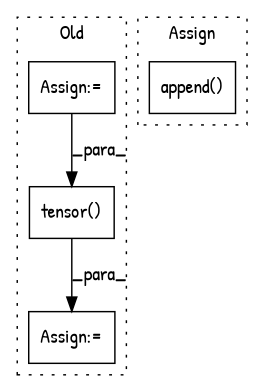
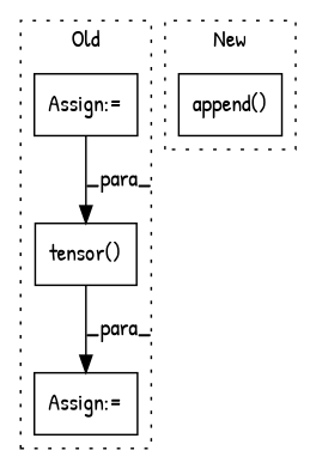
  digraph {
    fontname="Patrick Hand"
    node [a=75 l=3 shape=box fontname="Patrick Hand"]
    edge [fontname="Patrick Hand"]
    n1 [l="30,32" label="tensor()" s="22778,22837"]
    n2 [a=68 label="Assign:=" s=22775]
    n3 [a=68 label="Assign:=" s=22216]
    n4 [l="21,1" label="append()" s="24915,24964"]
    subgraph cluster_1 {
      label=Old
      style=dotted
      n1
      n2
      n3
    }
    subgraph cluster_2 {
-     label=Assign
+     label=New
      style=dotted
      n4
    }
    n1 -> n2 [label=_para_]
    n3 -> n1 [label=_para_]
  }
